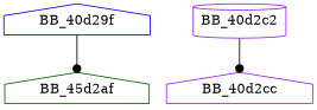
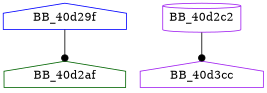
  digraph {
    node [color=purple shape=house]
    edge [arrowhead=dot]
    BB_40d29f [color=blue]
-   BB_40d2af [color=darkgreen label=BB_45d2af]
+   BB_40d2af [color=darkgreen]
    BB_40d2c2 [shape=cylinder]
-   BB_40d2cc
+   BB_40d2cc [label=BB_40d3cc]
    BB_40d29f -> BB_40d2af
    BB_40d2c2 -> BB_40d2cc
  }
